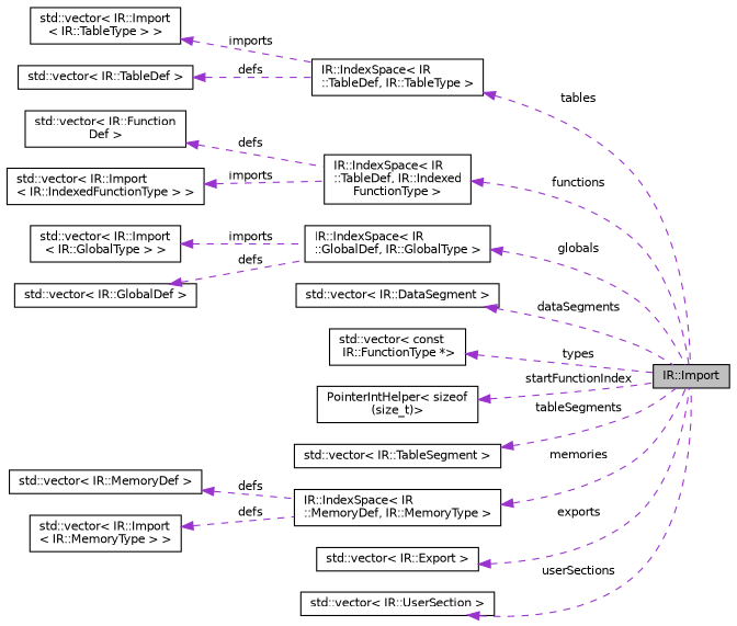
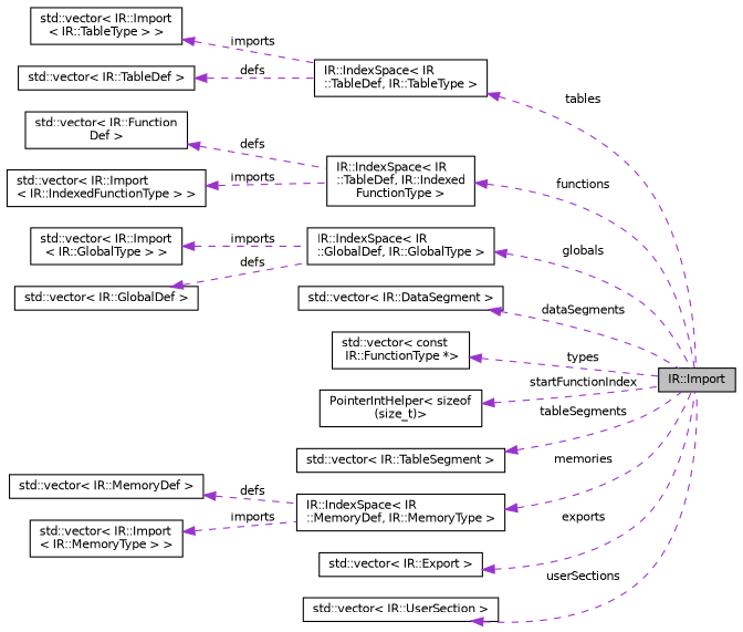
  digraph {
    rankdir=LR
    node [color=black fillcolor=white fontname=Helvetica fontsize=10 shape=record style=filled]
    edge [color=darkorchid3 dir=back fontname=Helvetica fontsize=10 labelfontname=Helvetica labelfontsize=10 style=dashed]
    n1 [fillcolor=grey75 fontcolor=black height=0.2 label="IR::Import" width=0.4]
    n2 [height=0.2 label="IR::IndexSpace\< IR\l::TableDef, IR::TableType \>" width=0.4]
    n3 [height=0.2 label="std::vector\< IR::Import\l\< IR::TableType \> \>" width=0.4]
    n4 [height=0.2 label="std::vector\< IR::TableDef \>" width=0.4]
    n5 [height=0.2 label="IR::IndexSpace\< IR\l::TableDef, IR::Indexed\lFunctionType \>" width=0.4]
    n6 [height=0.2 label="std::vector\< IR::Function\lDef \>" width=0.4]
    n7 [height=0.2 label="std::vector\< IR::Import\l\< IR::IndexedFunctionType \> \>" width=0.4]
    n8 [height=0.2 label="IR::IndexSpace\< IR\l::GlobalDef, IR::GlobalType \>" width=0.4]
    n9 [height=0.2 label="std::vector\< IR::Import\l\< IR::GlobalType \> \>" width=0.4]
    n10 [height=0.2 label="std::vector\< IR::GlobalDef \>" width=0.4]
    n11 [height=0.2 label="std::vector\< IR::DataSegment \>" width=0.4]
    n12 [height=0.2 label="std::vector\< const\l IR::FunctionType *\>" width=0.4]
    n13 [height=0.2 label="PointerIntHelper\< sizeof\l(size_t)\>" width=0.4]
    n14 [height=0.2 label="std::vector\< IR::TableSegment \>" width=0.4]
    n15 [height=0.2 label="IR::IndexSpace\< IR\l::MemoryDef, IR::MemoryType \>" width=0.4]
    n16 [height=0.2 label="std::vector\< IR::MemoryDef \>" width=0.4]
    n17 [height=0.2 label="std::vector\< IR::Import\l\< IR::MemoryType \> \>" width=0.4]
    n18 [height=0.2 label="std::vector\< IR::Export \>" width=0.4]
    n19 [height=0.2 label="std::vector\< IR::UserSection \>" width=0.4]
    n2 -> n1 [label=" tables"]
    n3 -> n2 [label=" imports"]
    n4 -> n2 [label=" defs"]
    n5 -> n1 [label=" functions"]
    n6 -> n5 [label=" defs"]
    n7 -> n5 [label=" imports"]
    n8 -> n1 [label=" globals"]
    n9 -> n8 [label=" imports"]
    n10 -> n8 [label=" defs"]
    n11 -> n1 [label=" dataSegments"]
    n12 -> n1 [label=" types"]
    n13 -> n1 [label=" startFunctionIndex"]
    n14 -> n1 [label=" tableSegments"]
    n15 -> n1 [label=" memories"]
    n16 -> n15 [label=" defs"]
-   n17 -> n15 [label=" defs"]
+   n17 -> n15 [label=" imports"]
    n18 -> n1 [label=" exports"]
    n19 -> n1 [label=" userSections"]
  }
